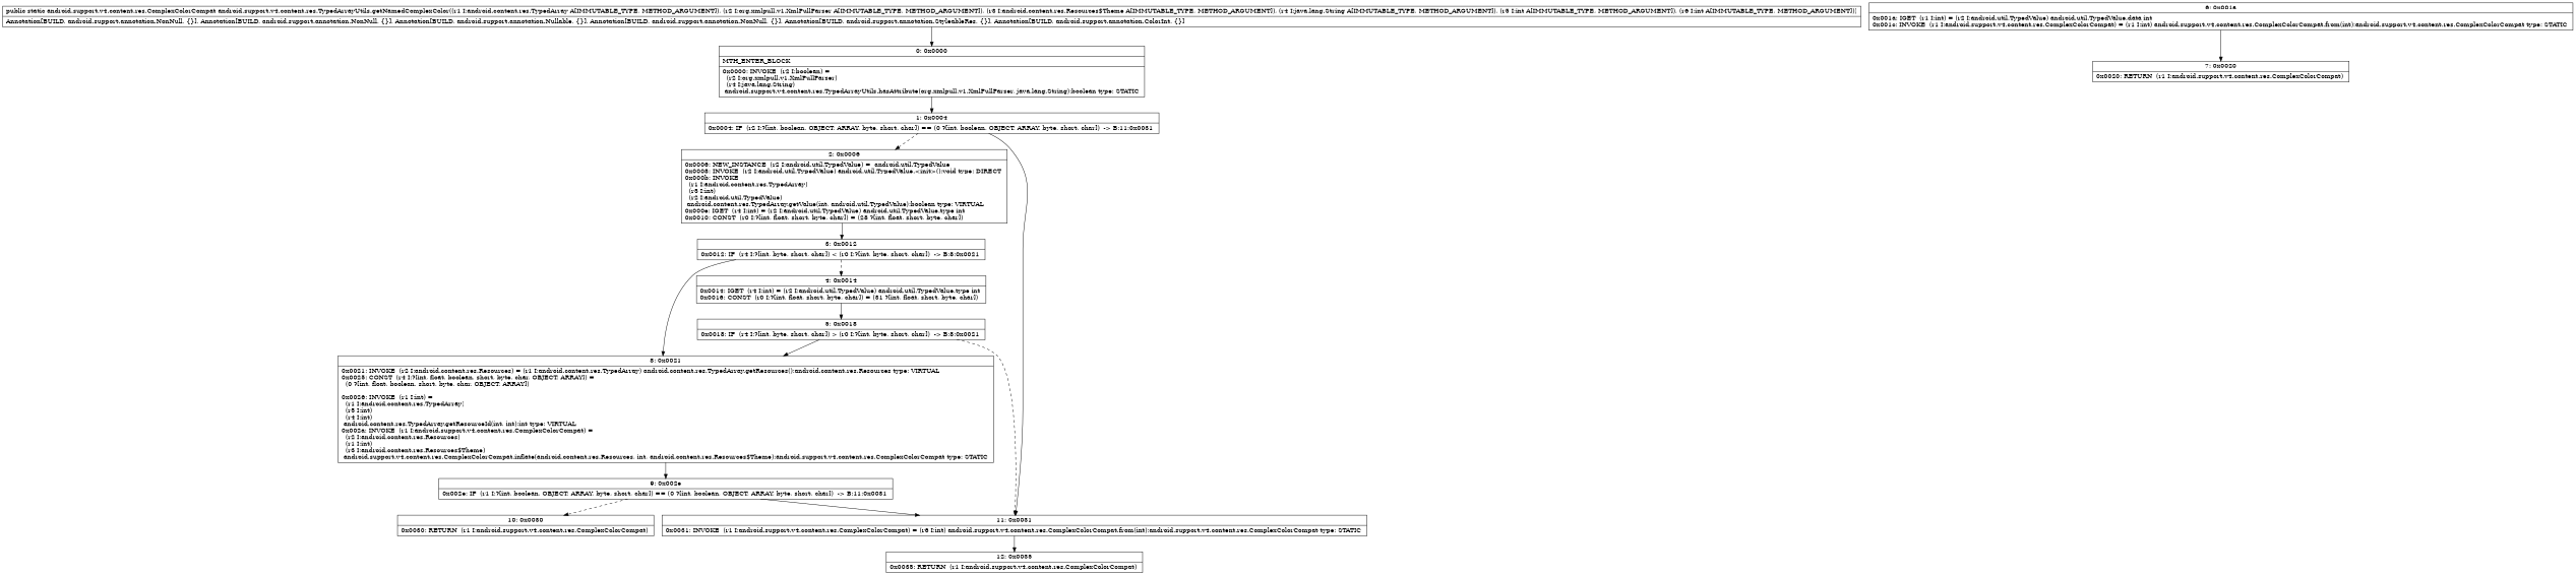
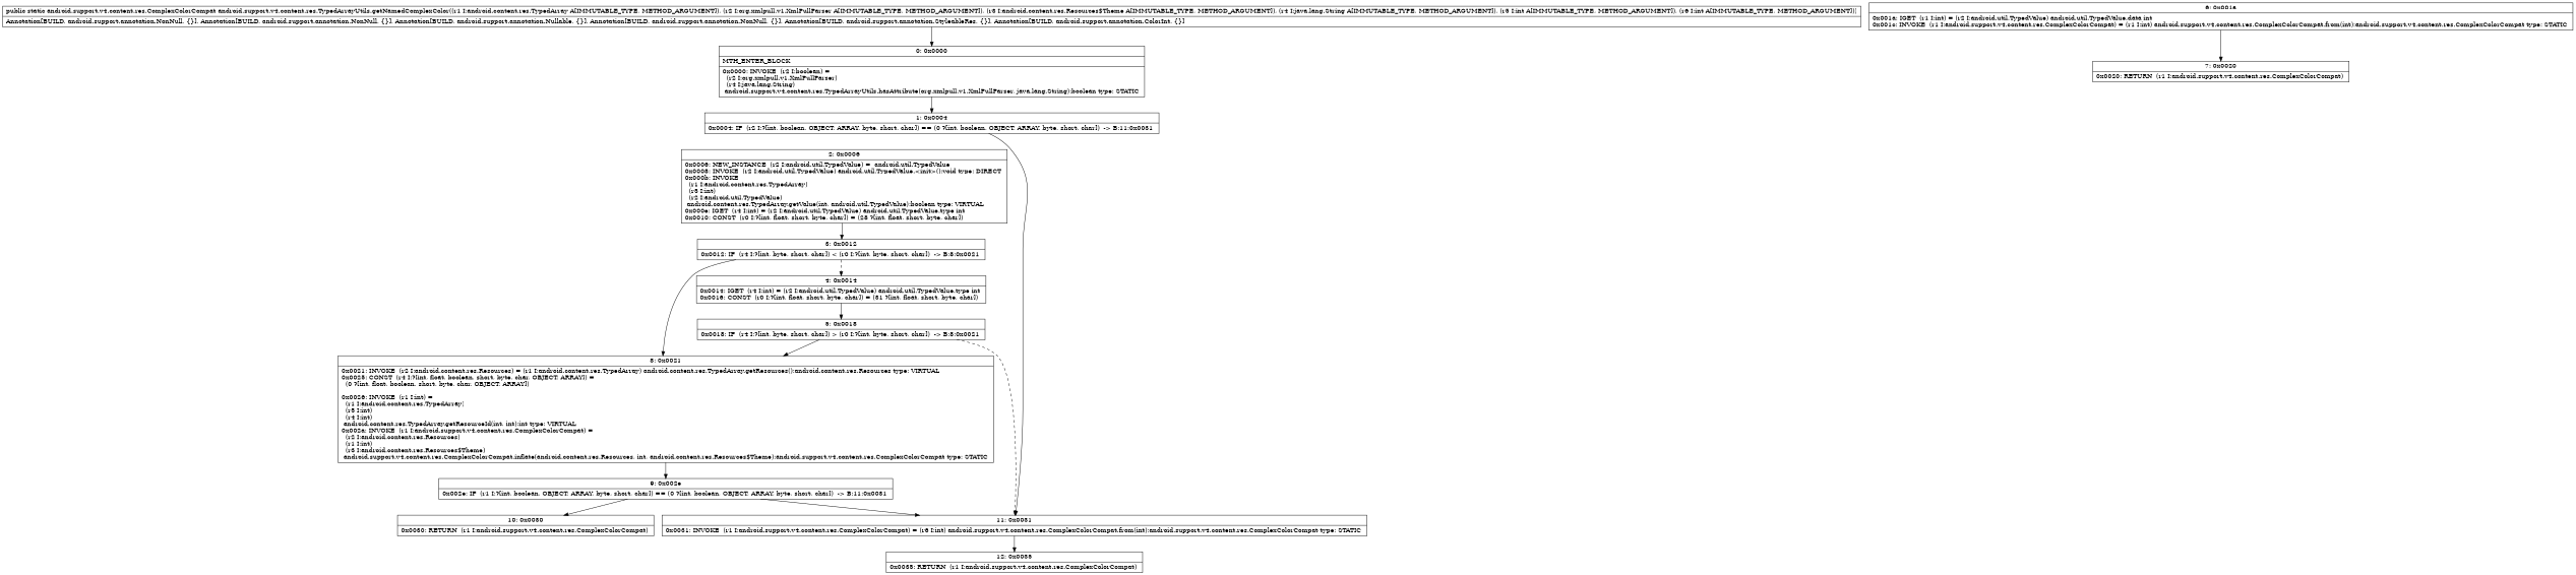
  digraph {
    node [shape=record]
    n1 [label="{0\:\ 0x0000|MTH_ENTER_BLOCK\l|0x0000: INVOKE  (r2 I:boolean) = \l  (r2 I:org.xmlpull.v1.XmlPullParser)\l  (r4 I:java.lang.String)\l android.support.v4.content.res.TypedArrayUtils.hasAttribute(org.xmlpull.v1.XmlPullParser, java.lang.String):boolean type: STATIC \l}"]
    n2 [label="{1\:\ 0x0004|0x0004: IF  (r2 I:?[int, boolean, OBJECT, ARRAY, byte, short, char]) == (0 ?[int, boolean, OBJECT, ARRAY, byte, short, char])  \-\> B:11:0x0031 \l}"]
    n3 [label="{2\:\ 0x0006|0x0006: NEW_INSTANCE  (r2 I:android.util.TypedValue) =  android.util.TypedValue \l0x0008: INVOKE  (r2 I:android.util.TypedValue) android.util.TypedValue.\<init\>():void type: DIRECT \l0x000b: INVOKE  \l  (r1 I:android.content.res.TypedArray)\l  (r5 I:int)\l  (r2 I:android.util.TypedValue)\l android.content.res.TypedArray.getValue(int, android.util.TypedValue):boolean type: VIRTUAL \l0x000e: IGET  (r4 I:int) = (r2 I:android.util.TypedValue) android.util.TypedValue.type int \l0x0010: CONST  (r0 I:?[int, float, short, byte, char]) = (28 ?[int, float, short, byte, char]) \l}"]
    n4 [label="{11\:\ 0x0031|0x0031: INVOKE  (r1 I:android.support.v4.content.res.ComplexColorCompat) = (r6 I:int) android.support.v4.content.res.ComplexColorCompat.from(int):android.support.v4.content.res.ComplexColorCompat type: STATIC \l}"]
    n5 [label="{3\:\ 0x0012|0x0012: IF  (r4 I:?[int, byte, short, char]) \< (r0 I:?[int, byte, short, char])  \-\> B:8:0x0021 \l}"]
    n6 [label="{12\:\ 0x0035|0x0035: RETURN  (r1 I:android.support.v4.content.res.ComplexColorCompat) \l}"]
    n7 [label="{4\:\ 0x0014|0x0014: IGET  (r4 I:int) = (r2 I:android.util.TypedValue) android.util.TypedValue.type int \l0x0016: CONST  (r0 I:?[int, float, short, byte, char]) = (31 ?[int, float, short, byte, char]) \l}"]
    n8 [label="{8\:\ 0x0021|0x0021: INVOKE  (r2 I:android.content.res.Resources) = (r1 I:android.content.res.TypedArray) android.content.res.TypedArray.getResources():android.content.res.Resources type: VIRTUAL \l0x0025: CONST  (r4 I:?[int, float, boolean, short, byte, char, OBJECT, ARRAY]) = \l  (0 ?[int, float, boolean, short, byte, char, OBJECT, ARRAY])\l \l0x0026: INVOKE  (r1 I:int) = \l  (r1 I:android.content.res.TypedArray)\l  (r5 I:int)\l  (r4 I:int)\l android.content.res.TypedArray.getResourceId(int, int):int type: VIRTUAL \l0x002a: INVOKE  (r1 I:android.support.v4.content.res.ComplexColorCompat) = \l  (r2 I:android.content.res.Resources)\l  (r1 I:int)\l  (r3 I:android.content.res.Resources$Theme)\l android.support.v4.content.res.ComplexColorCompat.inflate(android.content.res.Resources, int, android.content.res.Resources$Theme):android.support.v4.content.res.ComplexColorCompat type: STATIC \l}"]
    n9 [label="{5\:\ 0x0018|0x0018: IF  (r4 I:?[int, byte, short, char]) \> (r0 I:?[int, byte, short, char])  \-\> B:8:0x0021 \l}"]
    n10 [label="{9\:\ 0x002e|0x002e: IF  (r1 I:?[int, boolean, OBJECT, ARRAY, byte, short, char]) == (0 ?[int, boolean, OBJECT, ARRAY, byte, short, char])  \-\> B:11:0x0031 \l}"]
    n11 [label="{6\:\ 0x001a|0x001a: IGET  (r1 I:int) = (r2 I:android.util.TypedValue) android.util.TypedValue.data int \l0x001c: INVOKE  (r1 I:android.support.v4.content.res.ComplexColorCompat) = (r1 I:int) android.support.v4.content.res.ComplexColorCompat.from(int):android.support.v4.content.res.ComplexColorCompat type: STATIC \l}"]
    n12 [label="{7\:\ 0x0020|0x0020: RETURN  (r1 I:android.support.v4.content.res.ComplexColorCompat) \l}"]
    n13 [label="{10\:\ 0x0030|0x0030: RETURN  (r1 I:android.support.v4.content.res.ComplexColorCompat) \l}"]
    n14 [label="{public static android.support.v4.content.res.ComplexColorCompat android.support.v4.content.res.TypedArrayUtils.getNamedComplexColor((r1 I:android.content.res.TypedArray A[IMMUTABLE_TYPE, METHOD_ARGUMENT]), (r2 I:org.xmlpull.v1.XmlPullParser A[IMMUTABLE_TYPE, METHOD_ARGUMENT]), (r3 I:android.content.res.Resources$Theme A[IMMUTABLE_TYPE, METHOD_ARGUMENT]), (r4 I:java.lang.String A[IMMUTABLE_TYPE, METHOD_ARGUMENT]), (r5 I:int A[IMMUTABLE_TYPE, METHOD_ARGUMENT]), (r6 I:int A[IMMUTABLE_TYPE, METHOD_ARGUMENT]))  | Annotation[BUILD, android.support.annotation.NonNull, \{\}], Annotation[BUILD, android.support.annotation.NonNull, \{\}], Annotation[BUILD, android.support.annotation.Nullable, \{\}], Annotation[BUILD, android.support.annotation.NonNull, \{\}], Annotation[BUILD, android.support.annotation.StyleableRes, \{\}], Annotation[BUILD, android.support.annotation.ColorInt, \{\}]\l}"]
    n1 -> n2
-   n2 -> n3 [style=dashed]
    n2 -> n4
    n3 -> n5
    n4 -> n6
    n5 -> n7 [style=dashed]
    n5 -> n8
    n7 -> n9
    n8 -> n10
    n9 -> n4 [style=dashed]
    n9 -> n8
    n10 -> n4
-   n10 -> n13 [style=dashed]
+   n10 -> n13 [style=solid]
    n11 -> n12
    n14 -> n1
  }
